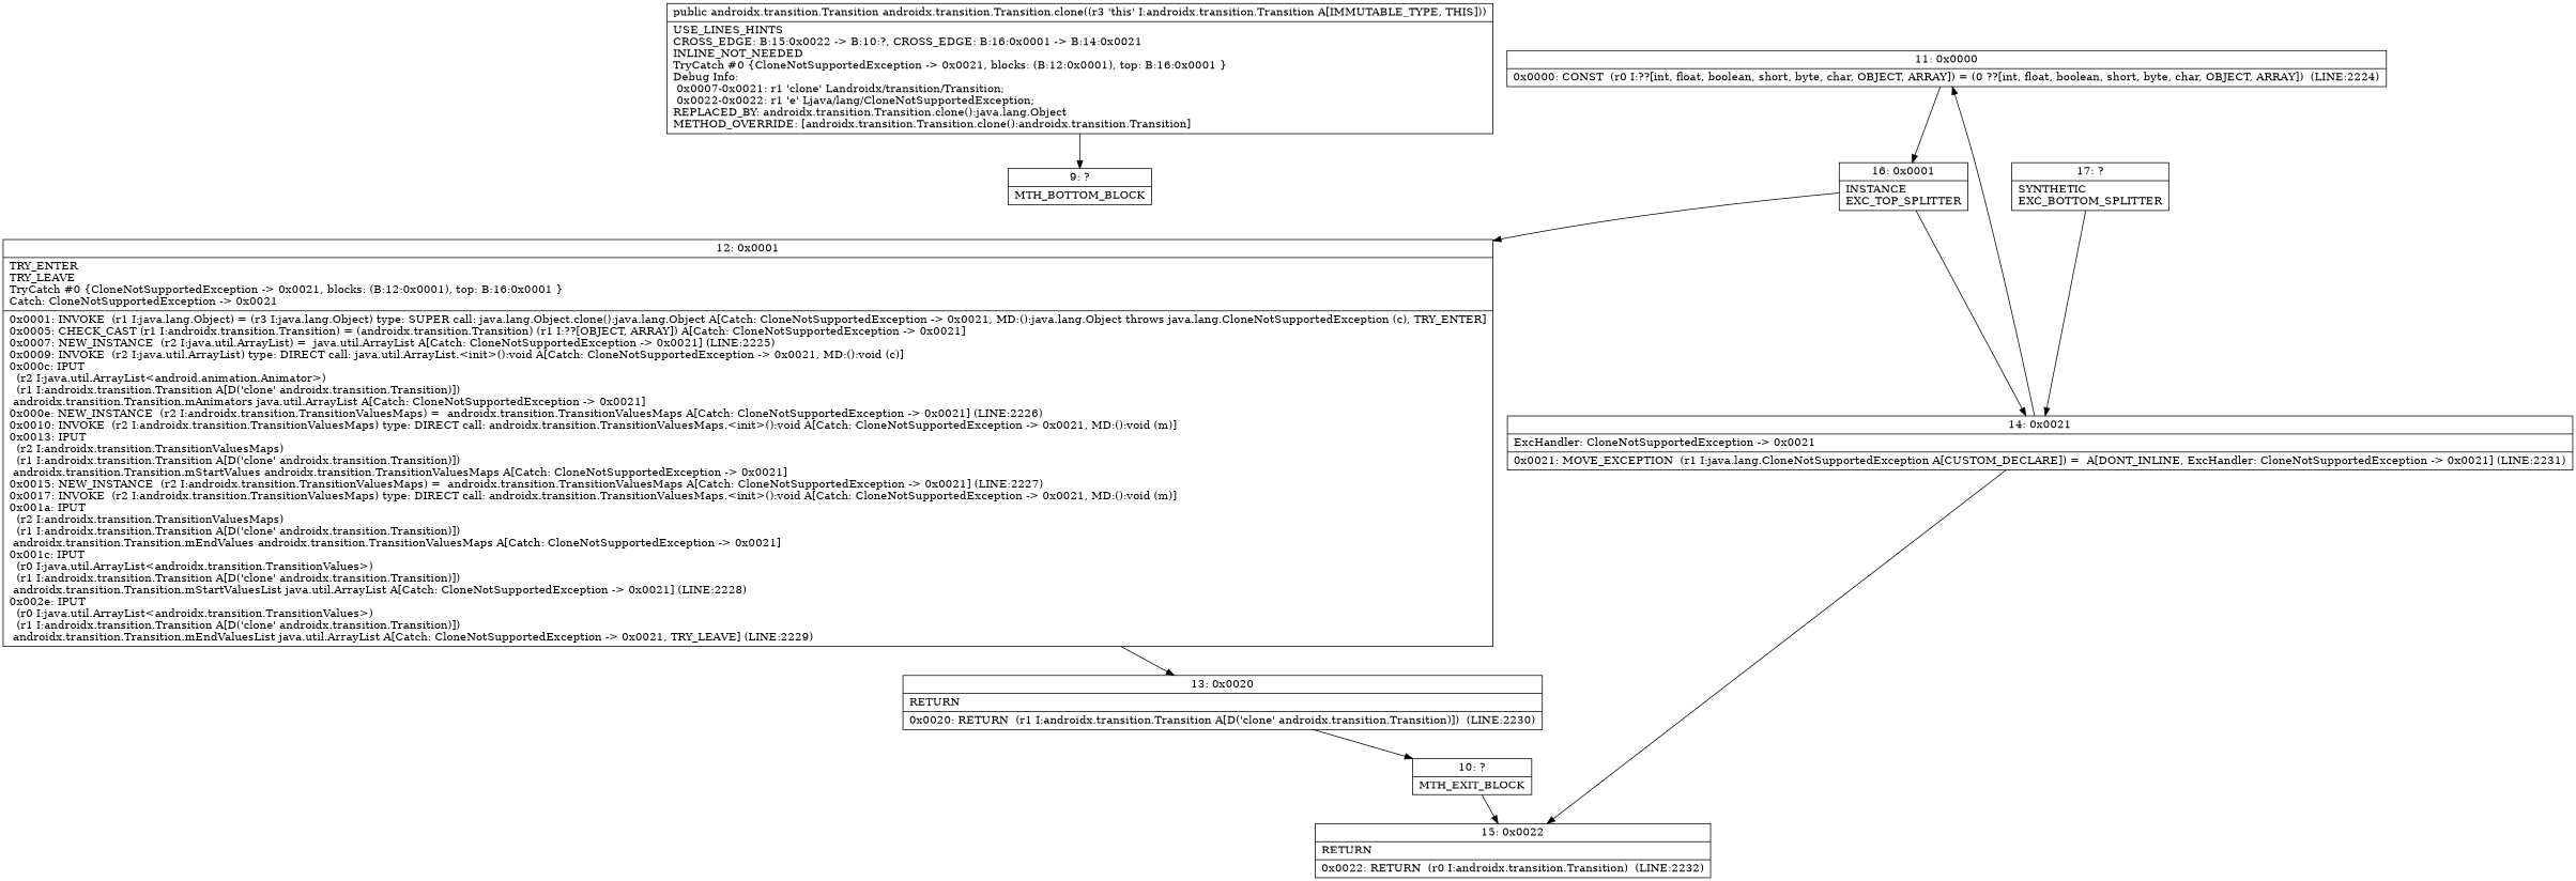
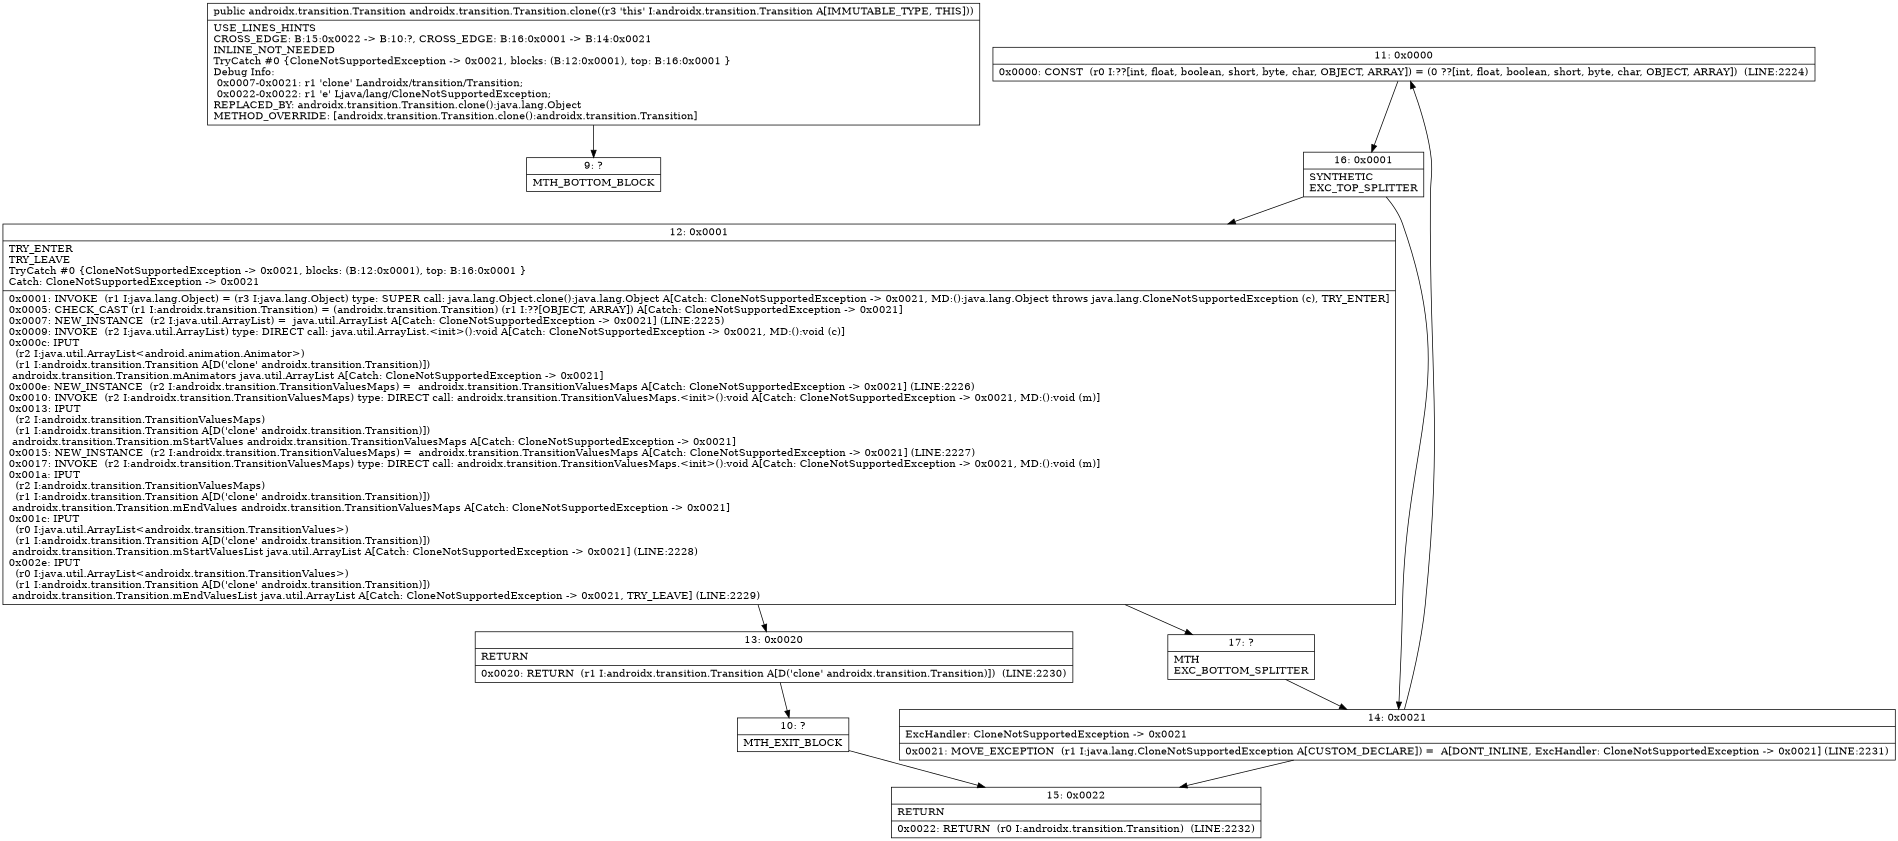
  digraph {
    node [shape=record]
    n1 [label="{9\:\ ?|MTH_BOTTOM_BLOCK\l}"]
    n2 [label="{11\:\ 0x0000|0x0000: CONST  (r0 I:??[int, float, boolean, short, byte, char, OBJECT, ARRAY]) = (0 ??[int, float, boolean, short, byte, char, OBJECT, ARRAY])  (LINE:2224)\l}"]
-   n3 [label="{16\:\ 0x0001|INSTANCE\lEXC_TOP_SPLITTER\l}"]
+   n3 [label="{16\:\ 0x0001|SYNTHETIC\lEXC_TOP_SPLITTER\l}"]
    n4 [label="{12\:\ 0x0001|TRY_ENTER\lTRY_LEAVE\lTryCatch #0 \{CloneNotSupportedException \-\> 0x0021, blocks: (B:12:0x0001), top: B:16:0x0001 \}\lCatch: CloneNotSupportedException \-\> 0x0021\l|0x0001: INVOKE  (r1 I:java.lang.Object) = (r3 I:java.lang.Object) type: SUPER call: java.lang.Object.clone():java.lang.Object A[Catch: CloneNotSupportedException \-\> 0x0021, MD:():java.lang.Object throws java.lang.CloneNotSupportedException (c), TRY_ENTER]\l0x0005: CHECK_CAST (r1 I:androidx.transition.Transition) = (androidx.transition.Transition) (r1 I:??[OBJECT, ARRAY]) A[Catch: CloneNotSupportedException \-\> 0x0021]\l0x0007: NEW_INSTANCE  (r2 I:java.util.ArrayList) =  java.util.ArrayList A[Catch: CloneNotSupportedException \-\> 0x0021] (LINE:2225)\l0x0009: INVOKE  (r2 I:java.util.ArrayList) type: DIRECT call: java.util.ArrayList.\<init\>():void A[Catch: CloneNotSupportedException \-\> 0x0021, MD:():void (c)]\l0x000c: IPUT  \l  (r2 I:java.util.ArrayList\<android.animation.Animator\>)\l  (r1 I:androidx.transition.Transition A[D('clone' androidx.transition.Transition)])\l androidx.transition.Transition.mAnimators java.util.ArrayList A[Catch: CloneNotSupportedException \-\> 0x0021]\l0x000e: NEW_INSTANCE  (r2 I:androidx.transition.TransitionValuesMaps) =  androidx.transition.TransitionValuesMaps A[Catch: CloneNotSupportedException \-\> 0x0021] (LINE:2226)\l0x0010: INVOKE  (r2 I:androidx.transition.TransitionValuesMaps) type: DIRECT call: androidx.transition.TransitionValuesMaps.\<init\>():void A[Catch: CloneNotSupportedException \-\> 0x0021, MD:():void (m)]\l0x0013: IPUT  \l  (r2 I:androidx.transition.TransitionValuesMaps)\l  (r1 I:androidx.transition.Transition A[D('clone' androidx.transition.Transition)])\l androidx.transition.Transition.mStartValues androidx.transition.TransitionValuesMaps A[Catch: CloneNotSupportedException \-\> 0x0021]\l0x0015: NEW_INSTANCE  (r2 I:androidx.transition.TransitionValuesMaps) =  androidx.transition.TransitionValuesMaps A[Catch: CloneNotSupportedException \-\> 0x0021] (LINE:2227)\l0x0017: INVOKE  (r2 I:androidx.transition.TransitionValuesMaps) type: DIRECT call: androidx.transition.TransitionValuesMaps.\<init\>():void A[Catch: CloneNotSupportedException \-\> 0x0021, MD:():void (m)]\l0x001a: IPUT  \l  (r2 I:androidx.transition.TransitionValuesMaps)\l  (r1 I:androidx.transition.Transition A[D('clone' androidx.transition.Transition)])\l androidx.transition.Transition.mEndValues androidx.transition.TransitionValuesMaps A[Catch: CloneNotSupportedException \-\> 0x0021]\l0x001c: IPUT  \l  (r0 I:java.util.ArrayList\<androidx.transition.TransitionValues\>)\l  (r1 I:androidx.transition.Transition A[D('clone' androidx.transition.Transition)])\l androidx.transition.Transition.mStartValuesList java.util.ArrayList A[Catch: CloneNotSupportedException \-\> 0x0021] (LINE:2228)\l0x002e: IPUT  \l  (r0 I:java.util.ArrayList\<androidx.transition.TransitionValues\>)\l  (r1 I:androidx.transition.Transition A[D('clone' androidx.transition.Transition)])\l androidx.transition.Transition.mEndValuesList java.util.ArrayList A[Catch: CloneNotSupportedException \-\> 0x0021, TRY_LEAVE] (LINE:2229)\l}"]
    n5 [label="{14\:\ 0x0021|ExcHandler: CloneNotSupportedException \-\> 0x0021\l|0x0021: MOVE_EXCEPTION  (r1 I:java.lang.CloneNotSupportedException A[CUSTOM_DECLARE]) =  A[DONT_INLINE, ExcHandler: CloneNotSupportedException \-\> 0x0021] (LINE:2231)\l}"]
    n6 [label="{13\:\ 0x0020|RETURN\l|0x0020: RETURN  (r1 I:androidx.transition.Transition A[D('clone' androidx.transition.Transition)])  (LINE:2230)\l}"]
-   n7 [label="{17\:\ ?|SYNTHETIC\lEXC_BOTTOM_SPLITTER\l}"]
+   n7 [label="{17\:\ ?|MTH\lEXC_BOTTOM_SPLITTER\l}"]
    n8 [label="{15\:\ 0x0022|RETURN\l|0x0022: RETURN  (r0 I:androidx.transition.Transition)  (LINE:2232)\l}"]
    n9 [label="{10\:\ ?|MTH_EXIT_BLOCK\l}"]
    n10 [label="{public androidx.transition.Transition androidx.transition.Transition.clone((r3 'this' I:androidx.transition.Transition A[IMMUTABLE_TYPE, THIS]))  | USE_LINES_HINTS\lCROSS_EDGE: B:15:0x0022 \-\> B:10:?, CROSS_EDGE: B:16:0x0001 \-\> B:14:0x0021\lINLINE_NOT_NEEDED\lTryCatch #0 \{CloneNotSupportedException \-\> 0x0021, blocks: (B:12:0x0001), top: B:16:0x0001 \}\lDebug Info:\l  0x0007\-0x0021: r1 'clone' Landroidx\/transition\/Transition;\l  0x0022\-0x0022: r1 'e' Ljava\/lang\/CloneNotSupportedException;\lREPLACED_BY: androidx.transition.Transition.clone():java.lang.Object\lMETHOD_OVERRIDE: [androidx.transition.Transition.clone():androidx.transition.Transition]\l}"]
    n2 -> n3
    n3 -> n4
    n3 -> n5
    n4 -> n6
+   n4 -> n7
    n5 -> n2
    n5 -> n8
    n6 -> n9
    n7 -> n5
    n9 -> n8
    n10 -> n1
  }
